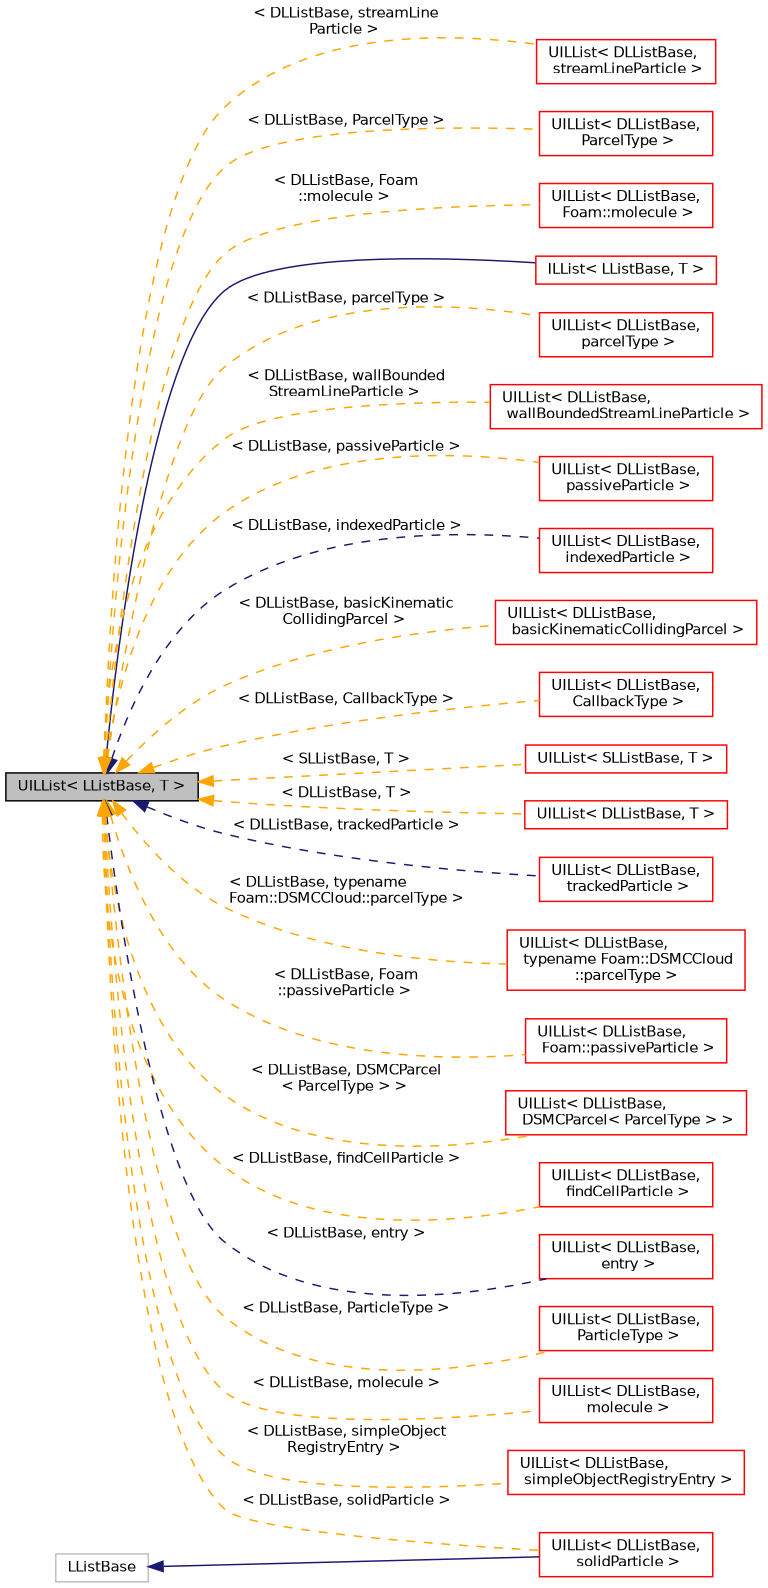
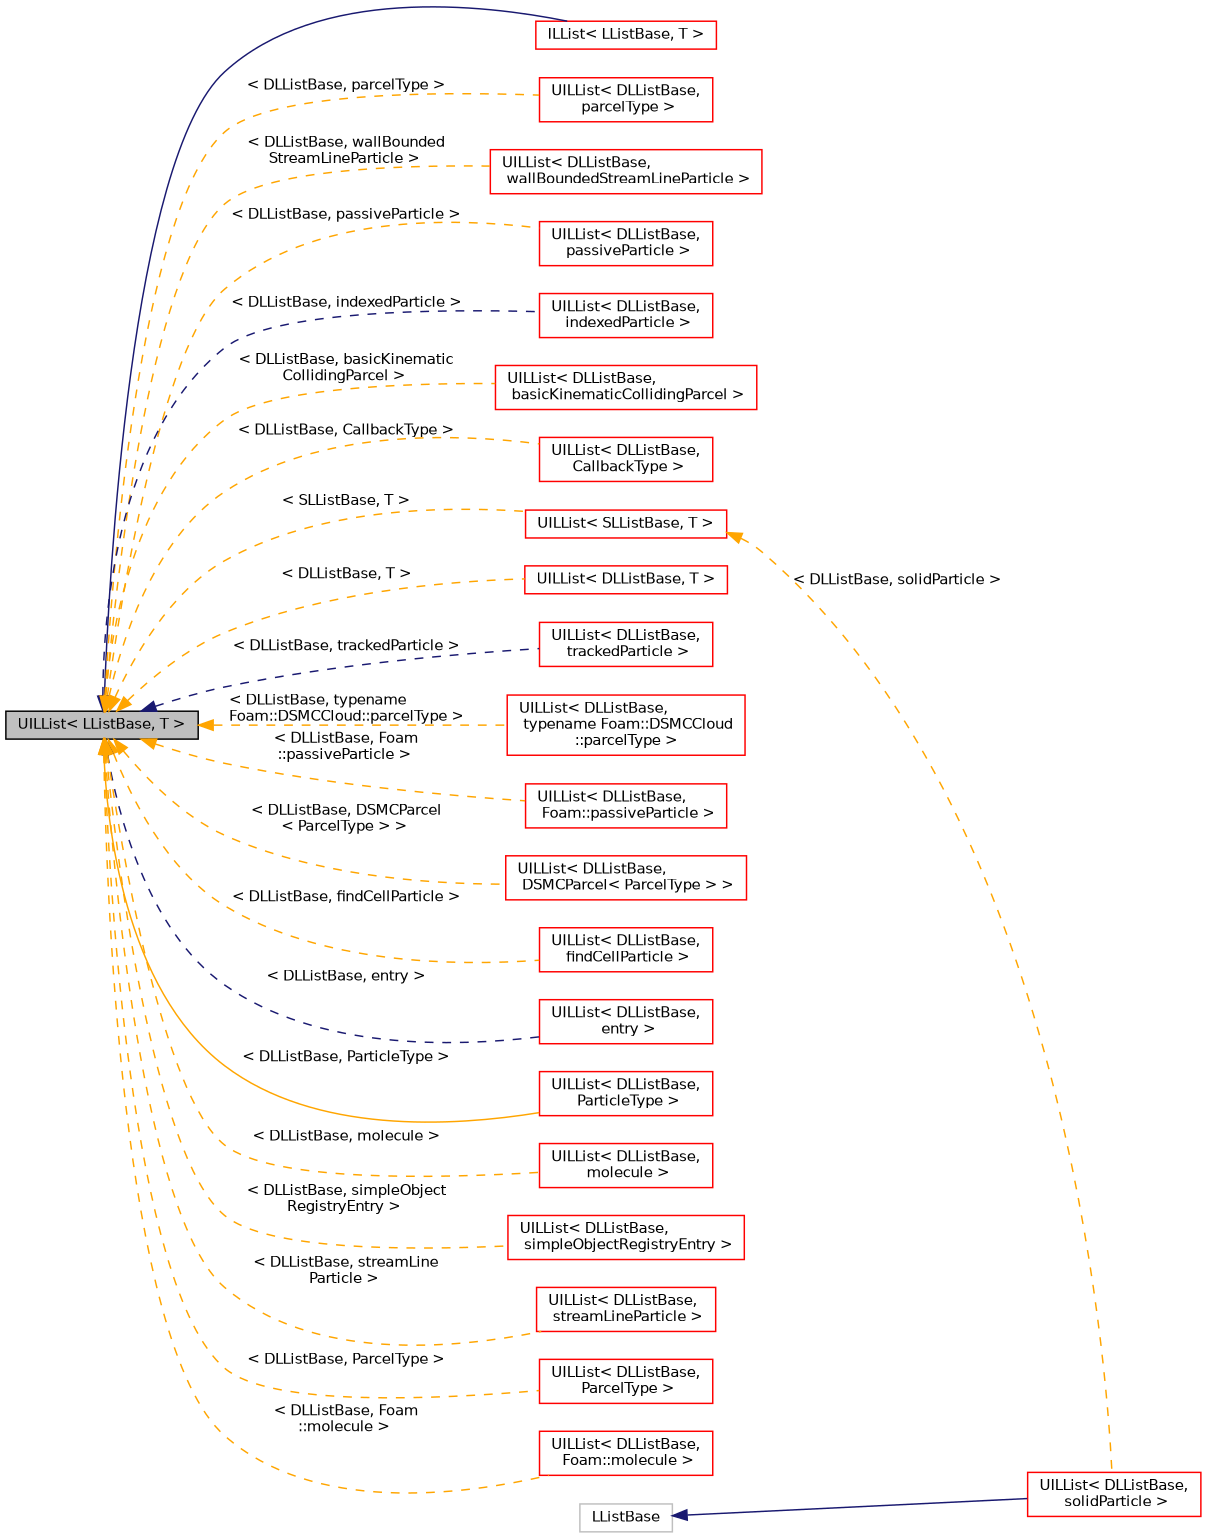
  digraph {
    rankdir=LR
    node [color=red fontname=Helvetica fontsize=10 shape=record]
    edge [color=orange dir=back fontname=Helvetica fontsize=10 labelfontname=Helvetica labelfontsize=10 style=dashed]
    n1 [color=black fillcolor=grey75 fontcolor=black height=0.2 label="UILList\< LListBase, T \>" style=filled width=0.4]
    n2 [height=0.2 label="ILList\< LListBase, T \>" width=0.4]
    n3 [height=0.2 label="UILList\< DLListBase,\l parcelType \>" width=0.4]
    n4 [height=0.2 label="UILList\< DLListBase,\l wallBoundedStreamLineParticle \>" width=0.4]
    n5 [height=0.2 label="UILList\< DLListBase,\l passiveParticle \>" width=0.4]
    n6 [height=0.2 label="UILList\< DLListBase,\l indexedParticle \>" width=0.4]
    n7 [height=0.2 label="UILList\< DLListBase,\l basicKinematicCollidingParcel \>" width=0.4]
    n8 [height=0.2 label="UILList\< DLListBase,\l CallbackType \>" width=0.4]
    n9 [height=0.2 label="UILList\< SLListBase, T \>" width=0.4]
    n10 [height=0.2 label="UILList\< DLListBase, T \>" width=0.4]
    n11 [height=0.2 label="UILList\< DLListBase,\l trackedParticle \>" width=0.4]
    n12 [height=0.2 label="UILList\< DLListBase,\l solidParticle \>" width=0.4]
    n13 [height=0.2 label="UILList\< DLListBase,\l typename Foam::DSMCCloud\l::parcelType \>" width=0.4]
    n14 [height=0.2 label="UILList\< DLListBase,\l Foam::passiveParticle \>" width=0.4]
    n15 [height=0.2 label="UILList\< DLListBase,\l DSMCParcel\< ParcelType \> \>" width=0.4]
    n16 [height=0.2 label="UILList\< DLListBase,\l findCellParticle \>" width=0.4]
    n17 [height=0.2 label="UILList\< DLListBase,\l entry \>" width=0.4]
    n18 [height=0.2 label="UILList\< DLListBase,\l ParticleType \>" width=0.4]
    n19 [height=0.2 label="UILList\< DLListBase,\l molecule \>" width=0.4]
    n20 [height=0.2 label="UILList\< DLListBase,\l simpleObjectRegistryEntry \>" width=0.4]
    n21 [height=0.2 label="UILList\< DLListBase,\l streamLineParticle \>" width=0.4]
    n22 [height=0.2 label="UILList\< DLListBase,\l ParcelType \>" width=0.4]
    n23 [height=0.2 label="UILList\< DLListBase,\l Foam::molecule \>" width=0.4]
    n24 [color=grey75 height=0.2 label=LListBase width=0.4]
    n1 -> n2 [color=midnightblue style=solid]
    n1 -> n3 [label=" \< DLListBase, parcelType \>"]
    n1 -> n4 [label=" \< DLListBase, wallBounded\lStreamLineParticle \>"]
    n1 -> n5 [label=" \< DLListBase, passiveParticle \>"]
    n1 -> n6 [color=midnightblue label=" \< DLListBase, indexedParticle \>"]
    n1 -> n7 [label=" \< DLListBase, basicKinematic\lCollidingParcel \>"]
    n1 -> n8 [label=" \< DLListBase, CallbackType \>"]
    n1 -> n9 [label=" \< SLListBase, T \>"]
    n1 -> n10 [label=" \< DLListBase, T \>"]
    n1 -> n11 [color=midnightblue label=" \< DLListBase, trackedParticle \>"]
-   n1 -> n12 [label=" \< DLListBase, solidParticle \>"]
+   n9 -> n12 [label=" \< DLListBase, solidParticle \>"]
    n1 -> n13 [label=" \< DLListBase, typename\l Foam::DSMCCloud::parcelType \>"]
    n1 -> n14 [label=" \< DLListBase, Foam\l::passiveParticle \>"]
    n1 -> n15 [label=" \< DLListBase, DSMCParcel\l\< ParcelType \> \>"]
    n1 -> n16 [label=" \< DLListBase, findCellParticle \>"]
    n1 -> n17 [color=midnightblue label=" \< DLListBase, entry \>"]
-   n1 -> n18 [label=" \< DLListBase, ParticleType \>"]
+   n1 -> n18 [label=" \< DLListBase, ParticleType \>" style=solid]
    n1 -> n19 [label=" \< DLListBase, molecule \>"]
    n1 -> n20 [label=" \< DLListBase, simpleObject\lRegistryEntry \>"]
    n1 -> n21 [label=" \< DLListBase, streamLine\lParticle \>"]
    n1 -> n22 [label=" \< DLListBase, ParcelType \>"]
    n1 -> n23 [label=" \< DLListBase, Foam\l::molecule \>"]
    n24 -> n12 [color=midnightblue style=solid]
  }
